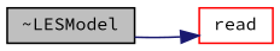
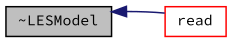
  digraph {
    rankdir=LR
    fontname="Source Code Pro"
    node [fontname="Source Code Pro" fontsize=10 shape=record]
    n1 [color=black fillcolor=grey75 fontcolor=black height=0.2 label="~LESModel" style=filled width=0.4]
    n2 [color=red height=0.2 label=read width=0.4]
-   n1 -> n2 [color=midnightblue fontname="Source Code Pro" fontsize=10 labelfontname=FreeSans labelfontsize=10 style=solid]
+   n2 -> n1 [color=midnightblue fontname="Source Code Pro" fontsize=10 labelfontname=FreeSans labelfontsize=10 style=solid]
  }
